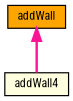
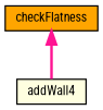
  digraph {
    rankdir=TB
    fontname="Roboto Condensed"
    node [color=black fontname="Roboto Condensed" fontsize=10 shape=record style=filled]
-   n1 [fillcolor=orange fontcolor=black height=0.2 label=addWall width=0.4]
+   n1 [fillcolor=orange fontcolor=black height=0.2 label=checkFlatness width=0.4]
    n2 [fillcolor=lightyellow height=0.2 label=addWall4 width=0.4]
    n1 -> n2 [color=deeppink dir=back fontname="Roboto Condensed" fontsize=10 labelfontname=Helvetica labelfontsize=10 style=bold]
  }
